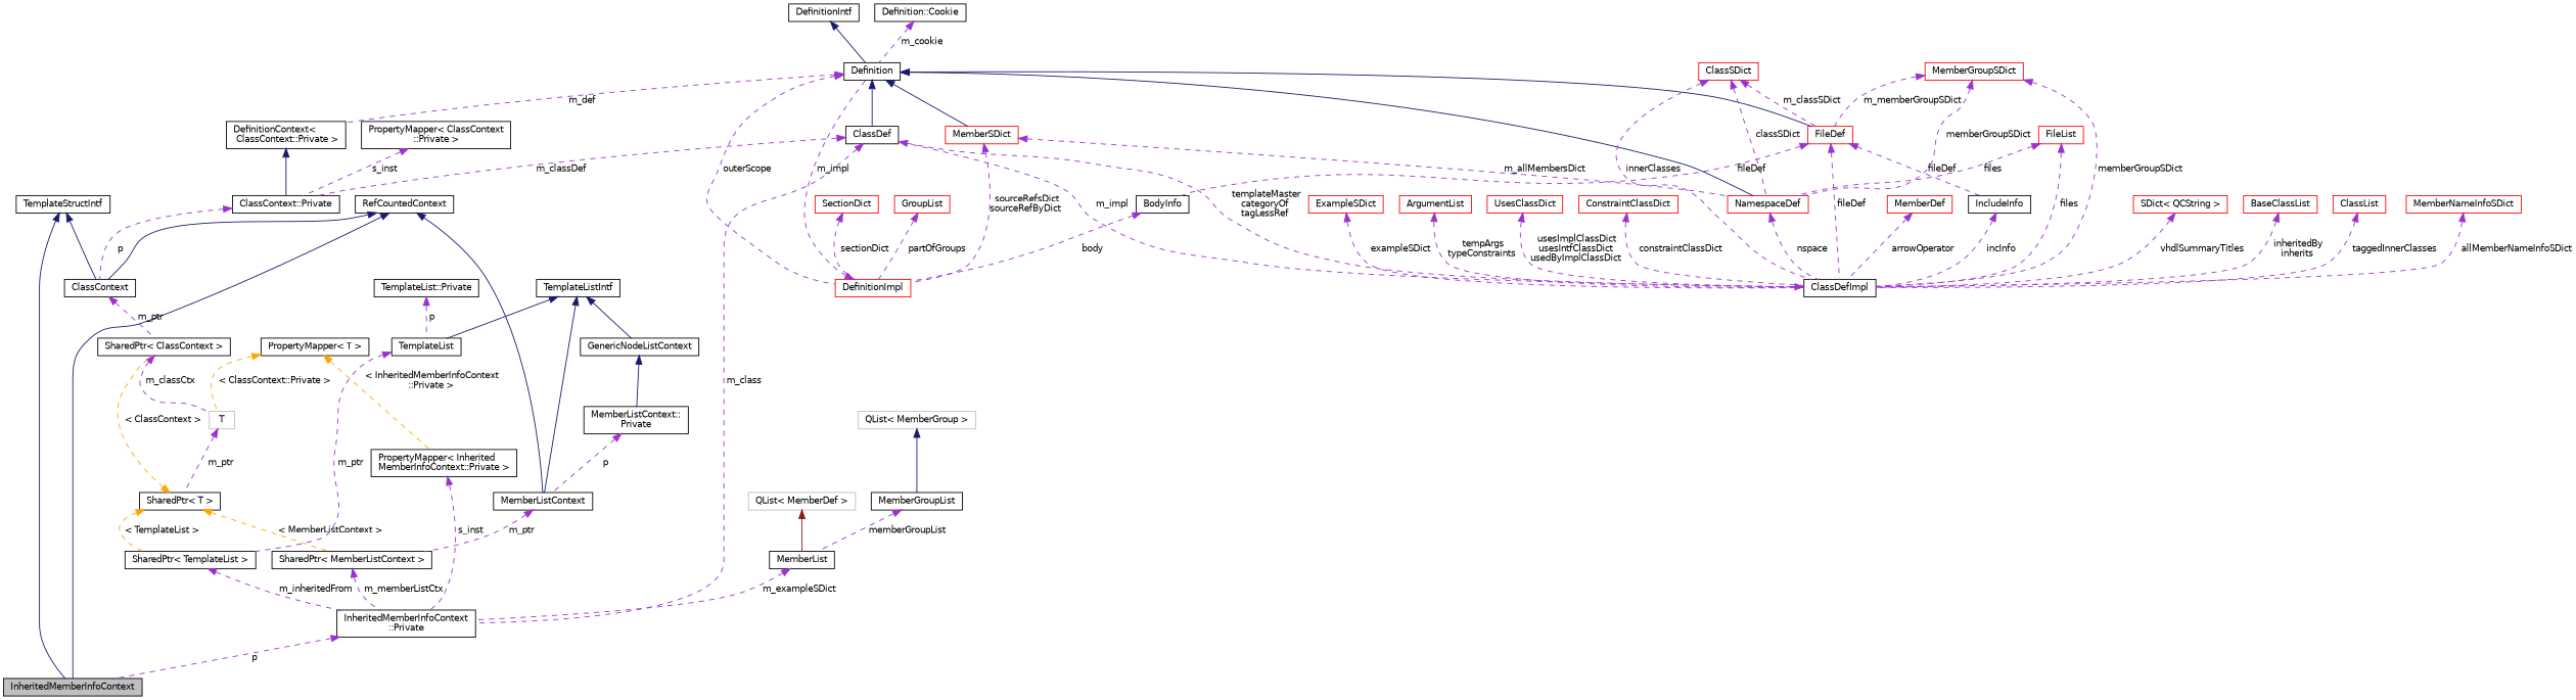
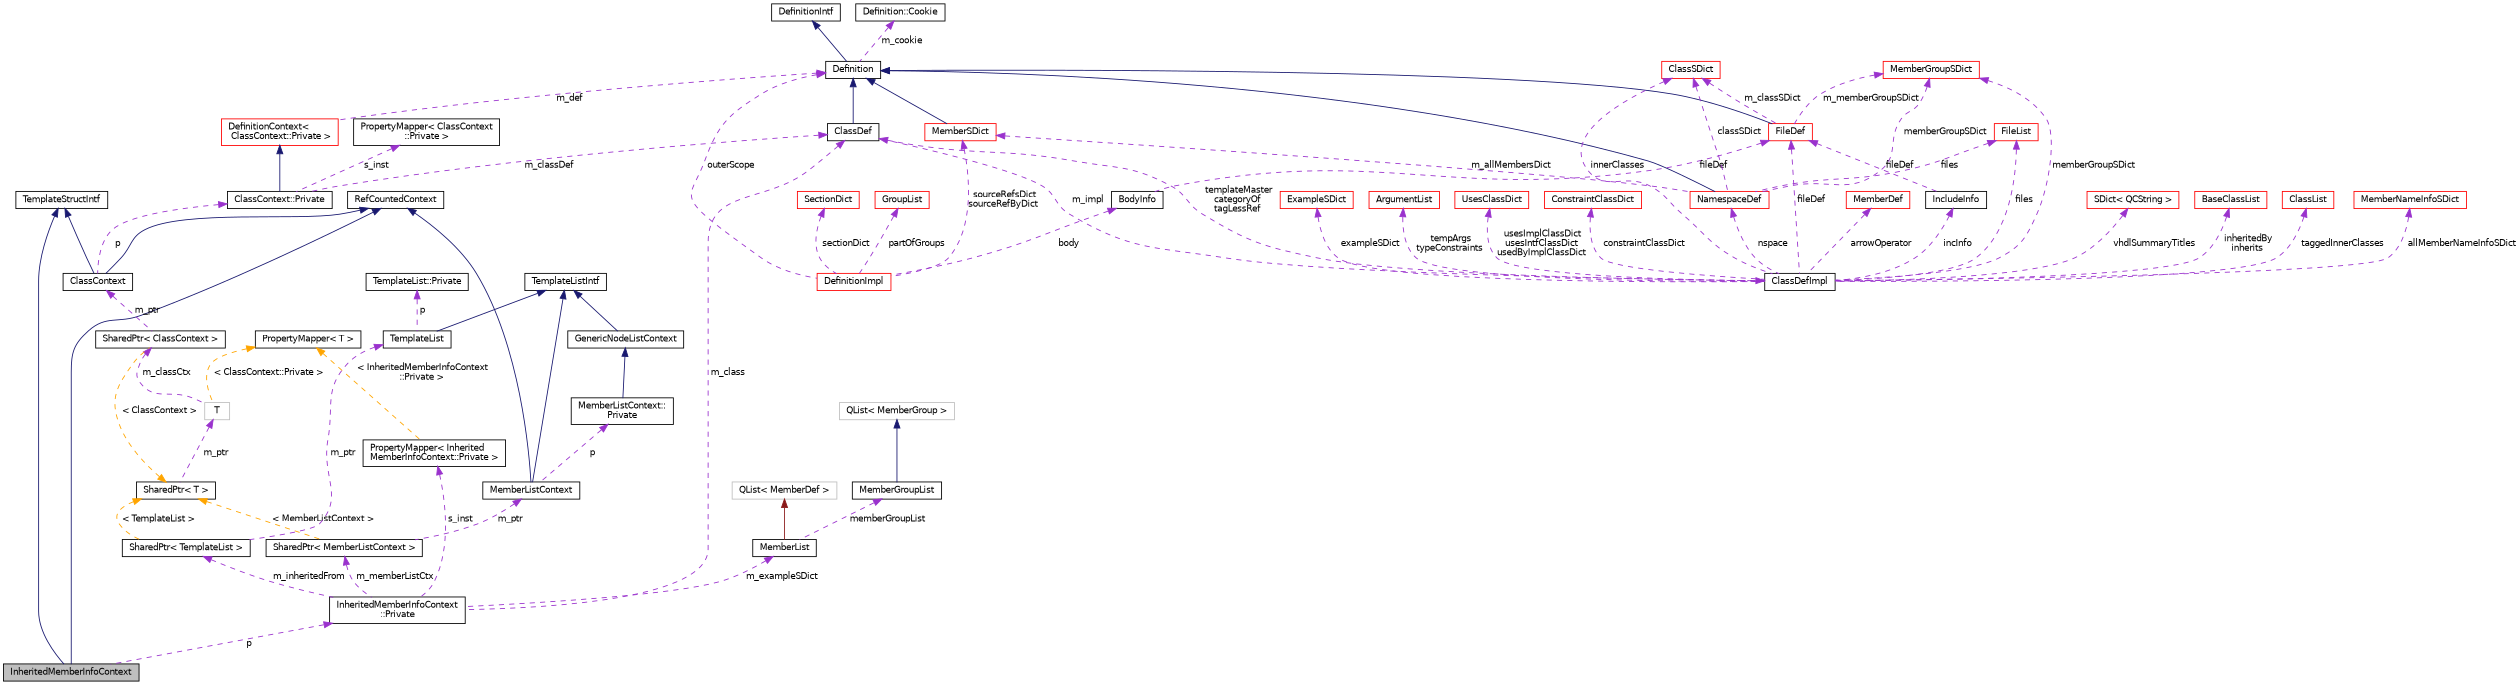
  digraph {
    rankdir=TB
    node [color=black fillcolor=white fontname=Helvetica fontsize=10 shape=record style=filled]
    edge [color=darkorchid3 dir=back fontname=Helvetica fontsize=10 labelfontname=Helvetica labelfontsize=10 style=dashed]
    n1 [fillcolor=grey75 fontcolor=black height=0.2 label=InheritedMemberInfoContext width=0.4]
    n2 [height=0.2 label=RefCountedContext width=0.4]
    n3 [height=0.2 label=ClassContext width=0.4]
    n4 [height=0.2 label=MemberListContext width=0.4]
    n5 [height=0.2 label="SharedPtr\< ClassContext \>" width=0.4]
    n6 [height=0.2 label="SharedPtr\< MemberListContext \>" width=0.4]
    n7 [height=0.2 label=TemplateStructIntf width=0.4]
    n8 [height=0.2 label="InheritedMemberInfoContext\l::Private" width=0.4]
    n9 [height=0.2 label=MemberList width=0.4]
    n10 [color=grey75 height=0.2 label="QList\< MemberDef \>" width=0.4]
    n11 [height=0.2 label=MemberGroupList width=0.4]
    n12 [color=grey75 height=0.2 label="QList\< MemberGroup \>" width=0.4]
    n13 [color=grey75 height=0.2 label=T width=0.4]
    n14 [height=0.2 label="ClassContext::Private" width=0.4]
-   n15 [height=0.2 label="DefinitionContext\<\l ClassContext::Private \>" width=0.4]
+   n15 [color=red height=0.2 label="DefinitionContext\<\l ClassContext::Private \>" width=0.4]
    n16 [height=0.2 label=Definition width=0.4]
    n17 [color=red height=0.2 label=DefinitionImpl width=0.4]
    n18 [color=red height=0.2 label=FileDef width=0.4]
    n19 [height=0.2 label=ClassDef width=0.4]
    n20 [color=red height=0.2 label=NamespaceDef width=0.4]
    n21 [color=red height=0.2 label=MemberSDict width=0.4]
    n22 [height=0.2 label=BodyInfo width=0.4]
    n23 [height=0.2 label=ClassDefImpl width=0.4]
    n24 [height=0.2 label=IncludeInfo width=0.4]
    n25 [color=red height=0.2 label=MemberDef width=0.4]
    n26 [height=0.2 label=DefinitionIntf width=0.4]
    n27 [height=0.2 label="Definition::Cookie" width=0.4]
    n28 [color=red height=0.2 label=SectionDict width=0.4]
    n29 [color=red height=0.2 label=ClassSDict width=0.4]
    n30 [color=red height=0.2 label=MemberGroupSDict width=0.4]
    n31 [color=red height=0.2 label=GroupList width=0.4]
    n32 [height=0.2 label="PropertyMapper\< ClassContext\l::Private \>" width=0.4]
    n33 [height=0.2 label="PropertyMapper\< T \>" width=0.4]
    n34 [height=0.2 label="PropertyMapper\< Inherited\lMemberInfoContext::Private \>" width=0.4]
    n35 [color=red height=0.2 label=FileList width=0.4]
    n36 [color=red height=0.2 label="SDict\< QCString \>" width=0.4]
    n37 [color=red height=0.2 label=BaseClassList width=0.4]
    n38 [color=red height=0.2 label=ClassList width=0.4]
    n39 [color=red height=0.2 label=MemberNameInfoSDict width=0.4]
    n40 [color=red height=0.2 label=ExampleSDict width=0.4]
    n41 [color=red height=0.2 label=ArgumentList width=0.4]
    n42 [color=red height=0.2 label=UsesClassDict width=0.4]
    n43 [color=red height=0.2 label=ConstraintClassDict width=0.4]
    n44 [height=0.2 label="SharedPtr\< T \>" width=0.4]
    n45 [height=0.2 label="SharedPtr\< TemplateList \>" width=0.4]
    n46 [height=0.2 label=TemplateList width=0.4]
    n47 [height=0.2 label=TemplateListIntf width=0.4]
    n48 [height=0.2 label=GenericNodeListContext width=0.4]
    n49 [height=0.2 label="MemberListContext::\lPrivate" width=0.4]
    n50 [height=0.2 label="TemplateList::Private" width=0.4]
    n2 -> n1 [color=midnightblue style=solid]
    n2 -> n3 [color=midnightblue style=solid]
    n2 -> n4 [color=midnightblue style=solid]
    n3 -> n5 [label=" m_ptr"]
    n4 -> n6 [label=" m_ptr"]
    n5 -> n13 [label=" m_classCtx"]
    n6 -> n8 [label=" m_memberListCtx"]
    n7 -> n1 [color=midnightblue style=solid]
    n7 -> n3 [color=midnightblue style=solid]
    n8 -> n1 [label=" p"]
    n9 -> n8 [label=" m_exampleSDict"]
    n10 -> n9 [color=firebrick4 style=solid]
    n11 -> n9 [label=" memberGroupList"]
    n12 -> n11 [color=midnightblue style=solid]
    n13 -> n44 [label=" m_ptr"]
    n14 -> n3 [label=" p"]
    n15 -> n14 [color=midnightblue style=solid]
    n16 -> n15 [label=" m_def"]
    n16 -> n17 [label=" outerScope"]
    n16 -> n18 [color=midnightblue style=solid]
    n16 -> n19 [color=midnightblue style=solid]
    n16 -> n20 [color=midnightblue style=solid]
    n16 -> n21 [color=midnightblue style=solid]
-   n17 -> n16 [label=" m_impl"]
    n18 -> n22 [label=" fileDef"]
    n18 -> n23 [label=" fileDef"]
    n18 -> n24 [label=" fileDef"]
    n19 -> n8 [label=" m_class"]
    n19 -> n14 [label=" m_classDef"]
    n19 -> n23 [label=" templateMaster\ncategoryOf\ntagLessRef"]
    n20 -> n23 [label=" nspace"]
    n21 -> n17 [label=" sourceRefsDict\nsourceRefByDict"]
    n21 -> n20 [label=" m_allMembersDict"]
    n22 -> n17 [label=" body"]
    n23 -> n19 [label=" m_impl"]
    n24 -> n23 [label=" incInfo"]
    n25 -> n23 [label=" arrowOperator"]
    n26 -> n16 [color=midnightblue style=solid]
    n27 -> n16 [label=" m_cookie"]
    n28 -> n17 [label=" sectionDict"]
    n29 -> n18 [label=" m_classSDict"]
    n29 -> n20 [label=" classSDict"]
    n29 -> n23 [label=" innerClasses"]
    n30 -> n18 [label=" m_memberGroupSDict"]
    n30 -> n20 [label=" memberGroupSDict"]
    n30 -> n23 [label=" memberGroupSDict"]
    n31 -> n17 [label=" partOfGroups"]
    n32 -> n14 [label=" s_inst"]
    n33 -> n13 [color=orange label=" \< ClassContext::Private \>"]
    n33 -> n34 [color=orange label=" \< InheritedMemberInfoContext\l::Private \>"]
    n34 -> n8 [label=" s_inst"]
    n35 -> n20 [label=" files"]
    n35 -> n23 [label=" files"]
    n36 -> n23 [label=" vhdlSummaryTitles"]
    n37 -> n23 [label=" inheritedBy\ninherits"]
    n38 -> n23 [label=" taggedInnerClasses"]
    n39 -> n23 [label=" allMemberNameInfoSDict"]
    n40 -> n23 [label=" exampleSDict"]
    n41 -> n23 [label=" tempArgs\ntypeConstraints"]
    n42 -> n23 [label=" usesImplClassDict\nusesIntfClassDict\nusedByImplClassDict"]
    n43 -> n23 [label=" constraintClassDict"]
    n44 -> n5 [color=orange label=" \< ClassContext \>"]
    n44 -> n6 [color=orange label=" \< MemberListContext \>"]
    n44 -> n45 [color=orange label=" \< TemplateList \>"]
    n45 -> n8 [label=" m_inheritedFrom"]
    n46 -> n45 [label=" m_ptr"]
    n47 -> n4 [color=midnightblue style=solid]
    n47 -> n46 [color=midnightblue style=solid]
    n47 -> n48 [color=midnightblue style=solid]
    n48 -> n49 [color=midnightblue style=solid]
    n49 -> n4 [label=" p"]
    n50 -> n46 [label=" p"]
  }
